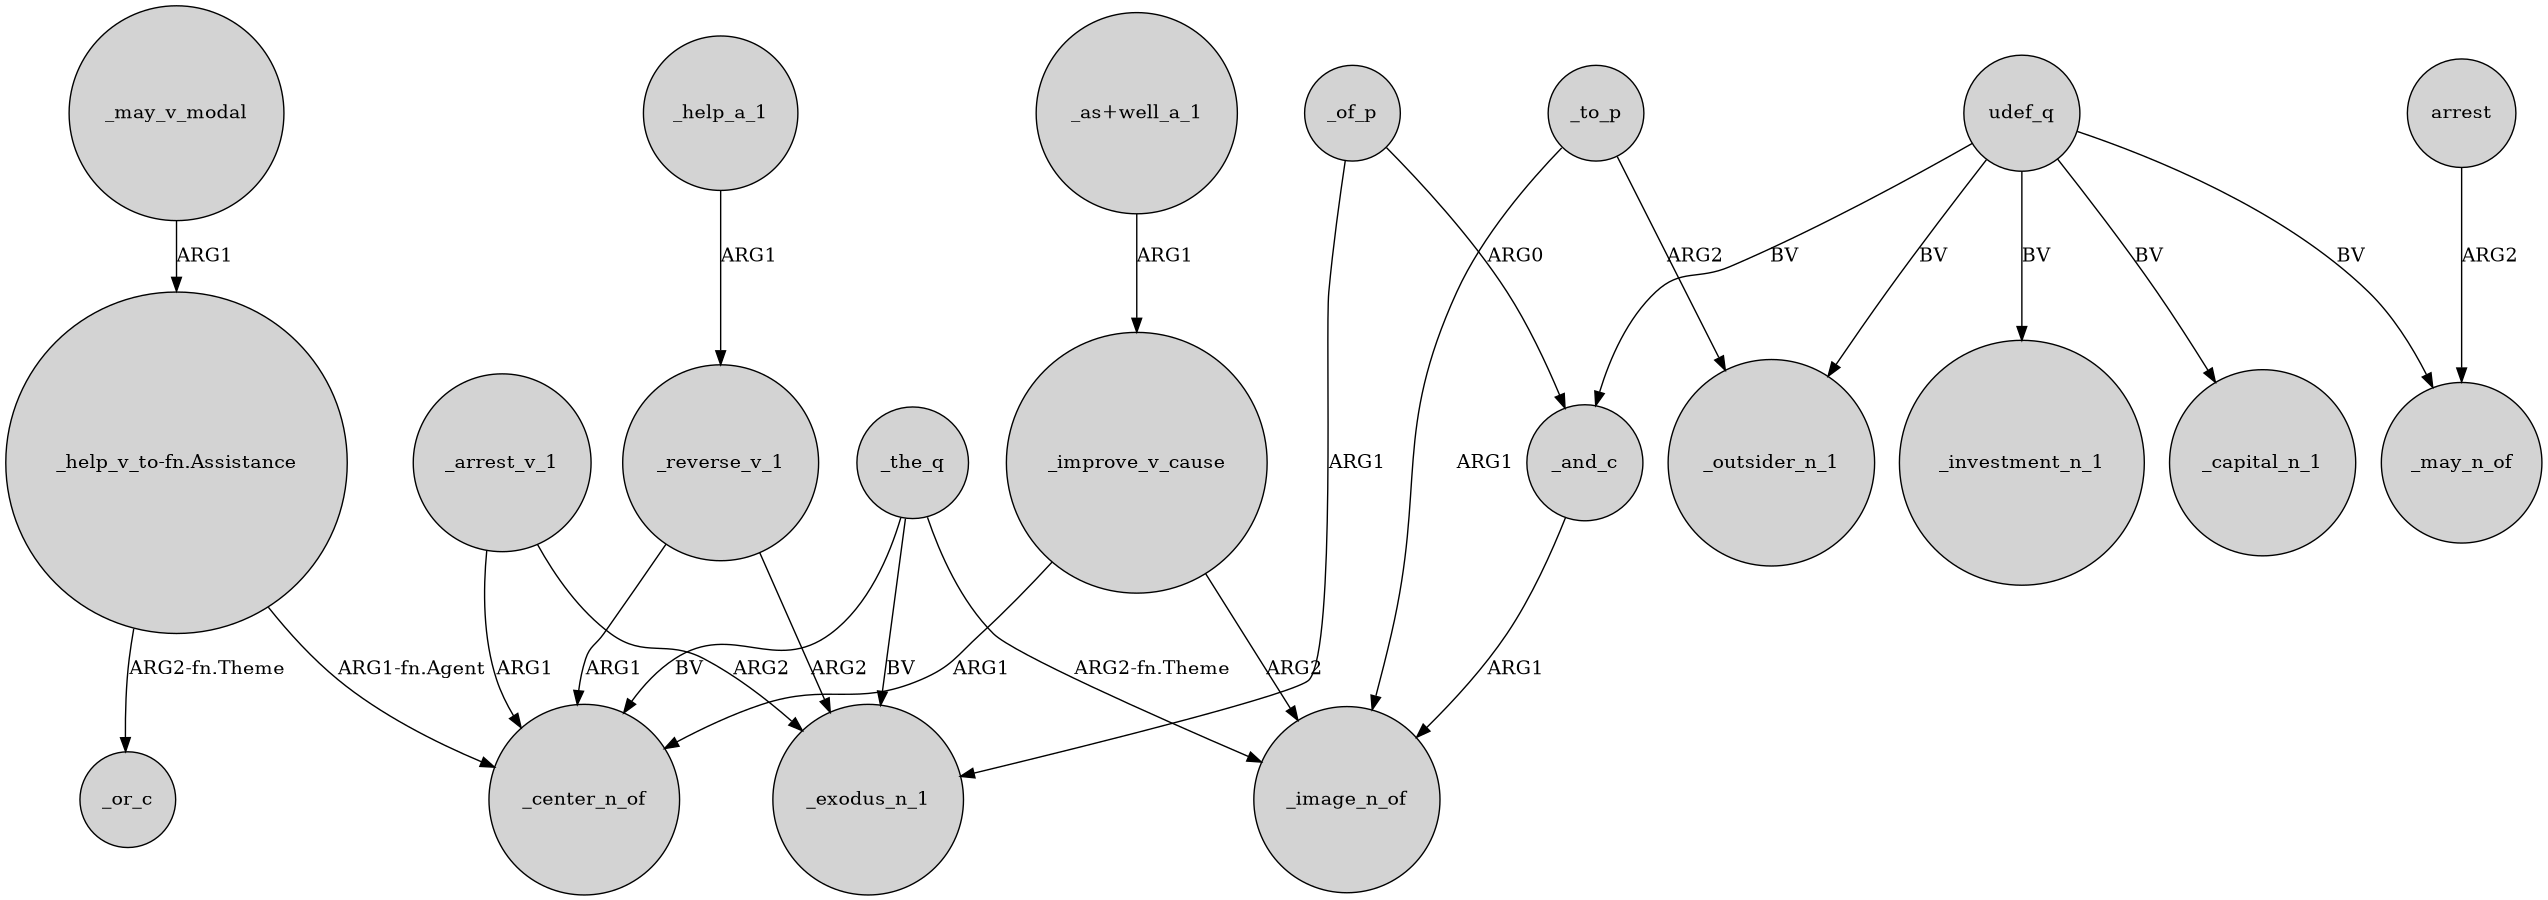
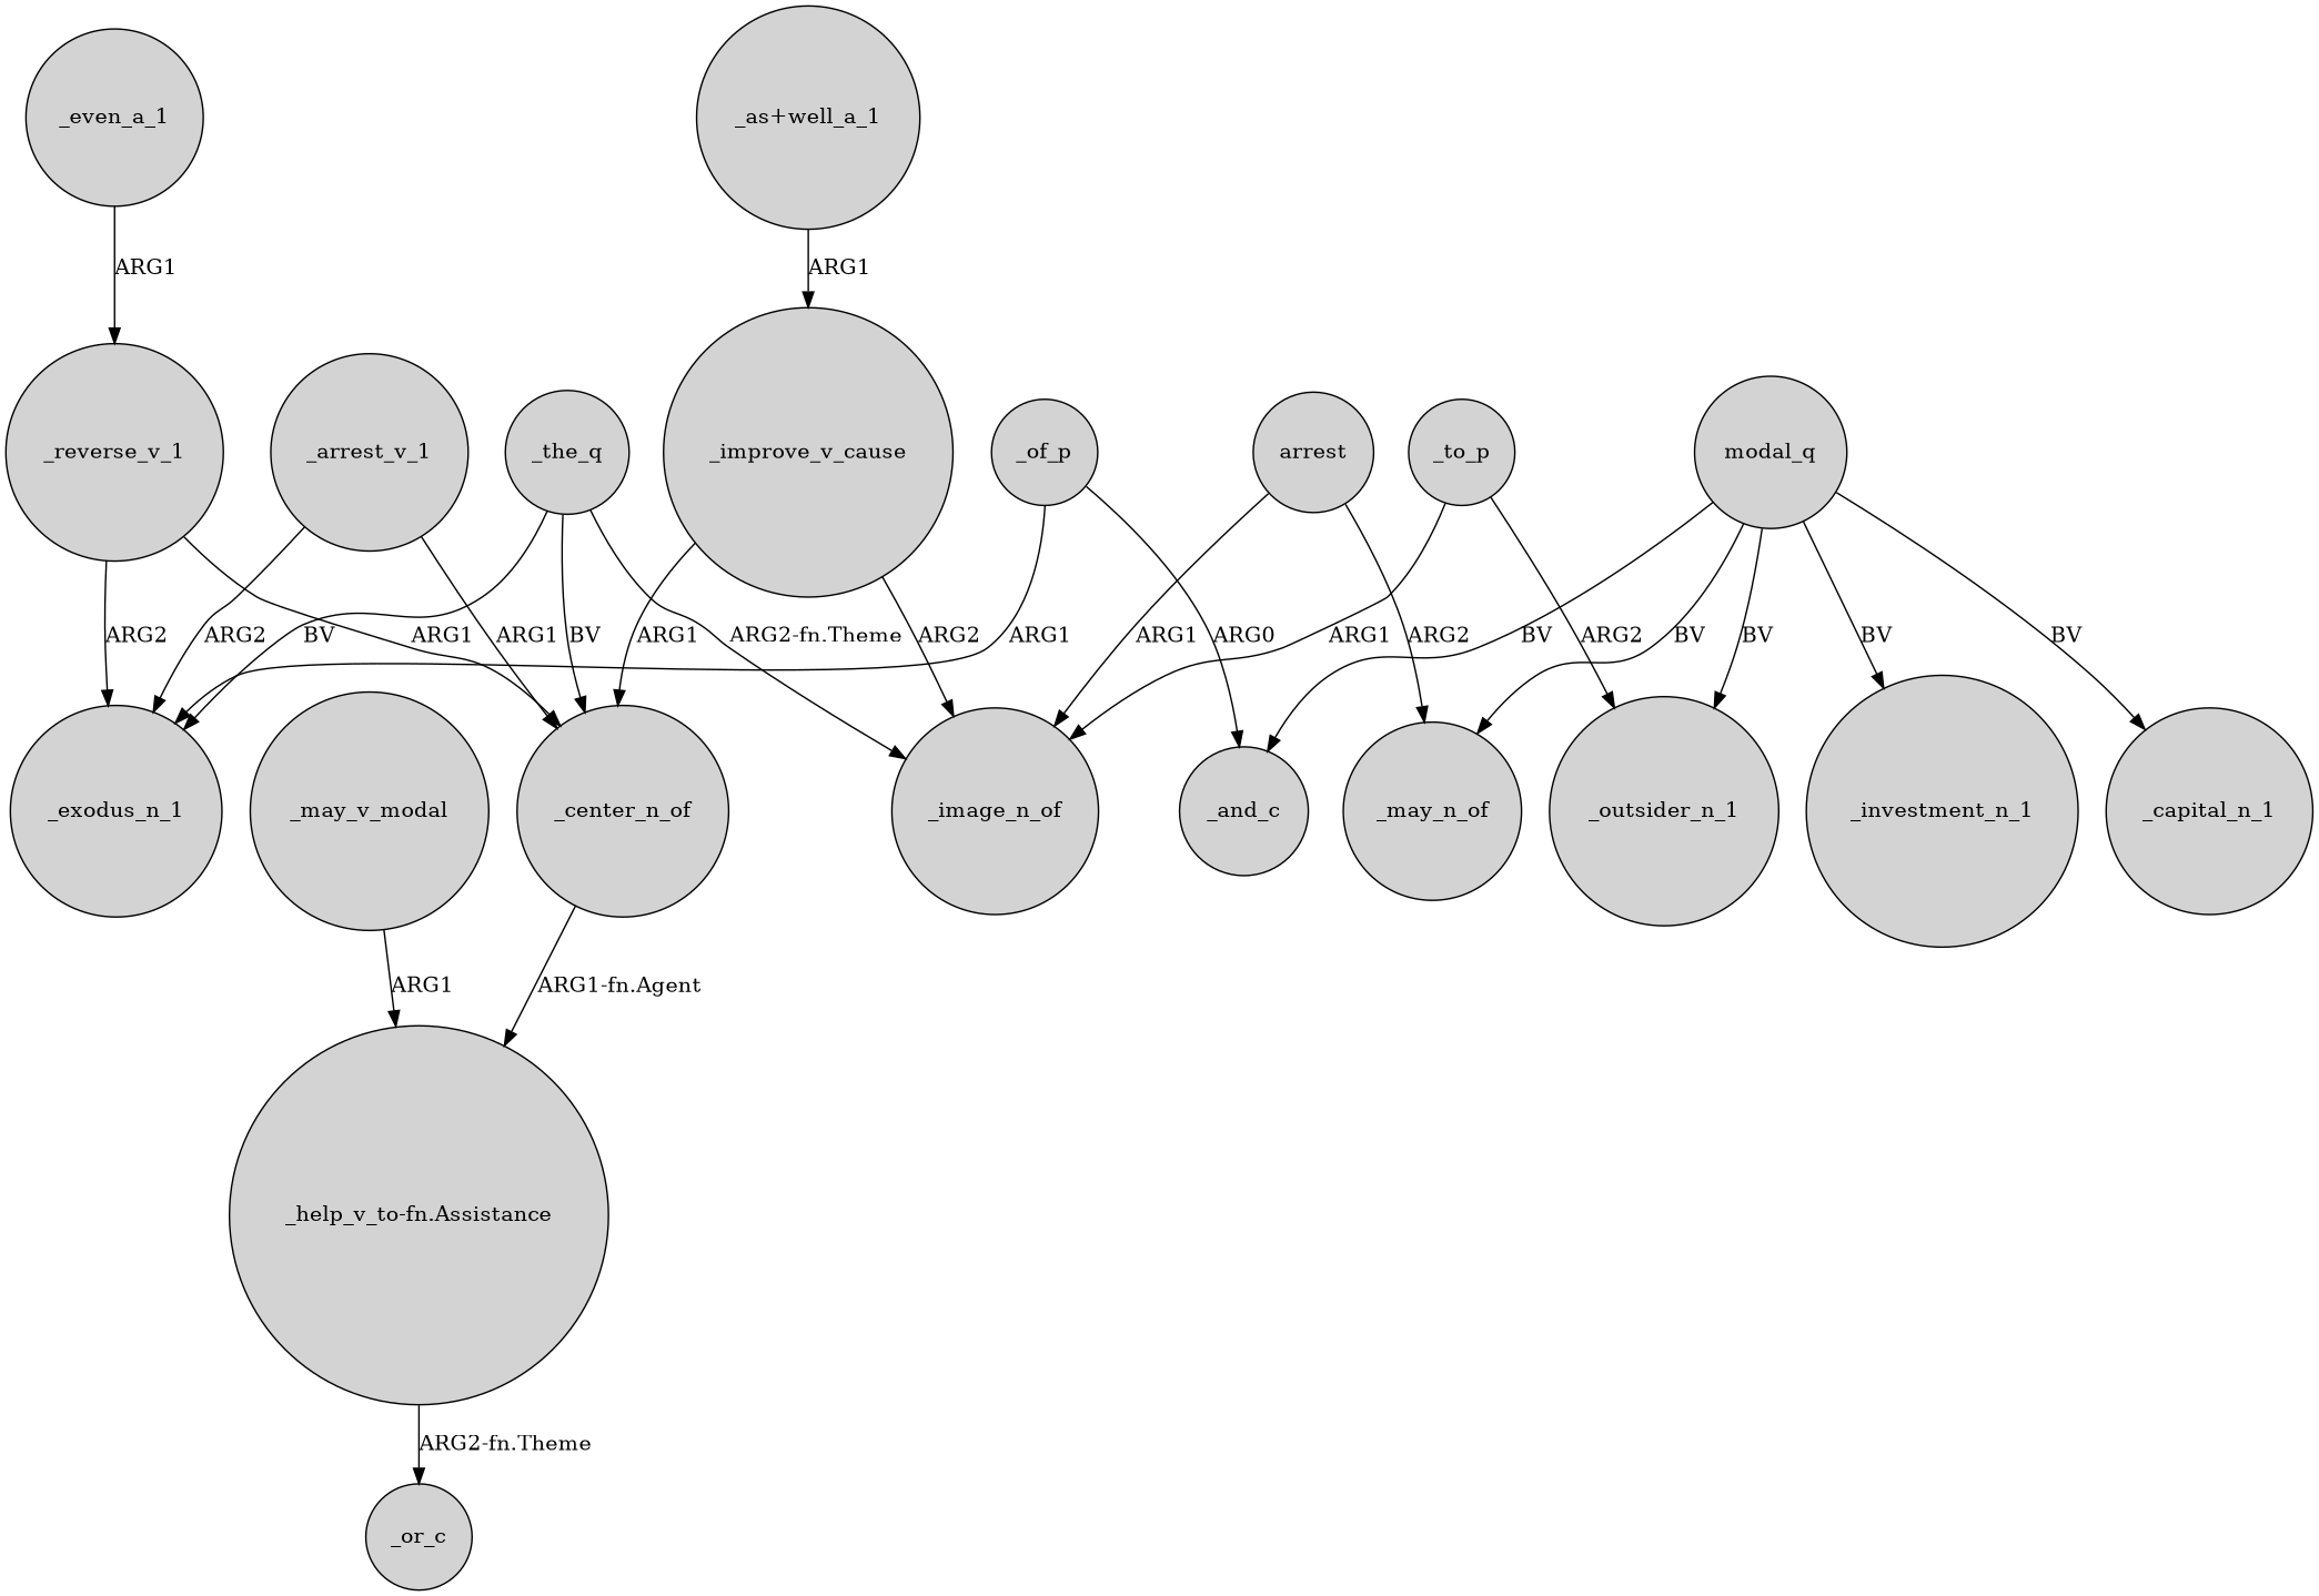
  digraph {
    node [shape=circle style=filled]
    _the_q
    _center_n_of
    _exodus_n_1
    _image_n_of
    _of_p
    _and_c
    _arrest_v_1
    n8 [label=arrest]
    n9 [label=_may_n_of]
-   udef_q
+   udef_q [label=modal_q]
    _outsider_n_1
    _investment_n_1
    _capital_n_1
    "_help_v_to-fn.Assistance"
    _or_c
    _to_p
    "_as+well_a_1"
    _improve_v_cause
    _reverse_v_1
    _may_v_modal
-   _even_a_1 [label=_help_a_1]
+   _even_a_1
    _the_q -> _center_n_of [label=BV]
    _the_q -> _exodus_n_1 [label=BV]
    _the_q -> _image_n_of [label="ARG2-fn.Theme"]
    _of_p -> _exodus_n_1 [label=ARG1]
    _of_p -> _and_c [label=ARG0]
    _arrest_v_1 -> _center_n_of [label=ARG1]
    _arrest_v_1 -> _exodus_n_1 [label=ARG2]
-   _and_c -> _image_n_of [label=ARG1]
+   n8 -> _image_n_of [label=ARG1]
    n8 -> n9 [label=ARG2]
    udef_q -> _and_c [label=BV]
    udef_q -> n9 [label=BV]
    udef_q -> _outsider_n_1 [label=BV]
    udef_q -> _investment_n_1 [label=BV]
    udef_q -> _capital_n_1 [label=BV]
-   "_help_v_to-fn.Assistance" -> _center_n_of [label="ARG1-fn.Agent"]
+   _center_n_of -> "_help_v_to-fn.Assistance" [label="ARG1-fn.Agent"]
    "_help_v_to-fn.Assistance" -> _or_c [label="ARG2-fn.Theme"]
    _to_p -> _image_n_of [label=ARG1]
    _to_p -> _outsider_n_1 [label=ARG2]
    "_as+well_a_1" -> _improve_v_cause [label=ARG1]
    _improve_v_cause -> _center_n_of [label=ARG1]
    _improve_v_cause -> _image_n_of [label=ARG2]
    _reverse_v_1 -> _center_n_of [label=ARG1]
    _reverse_v_1 -> _exodus_n_1 [label=ARG2]
    _may_v_modal -> "_help_v_to-fn.Assistance" [label=ARG1]
    _even_a_1 -> _reverse_v_1 [label=ARG1]
  }
